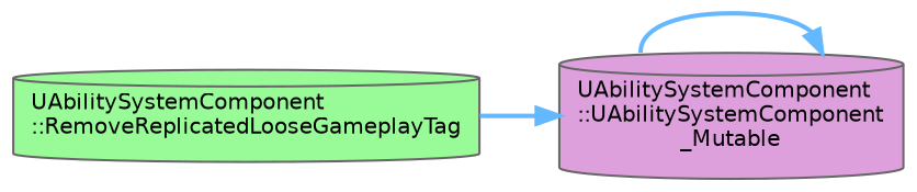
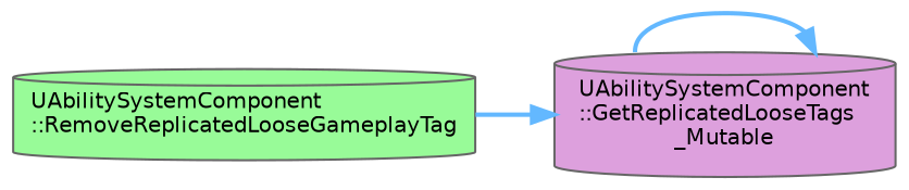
  digraph {
    rankdir=LR
    node [fontname=Helvetica fontsize=10 shape=cylinder style=filled]
    edge [color=steelblue1 fontname=Helvetica fontsize=10 labelfontname=Helvetica labelfontsize=10 style=bold]
    n1 [color=gray40 fillcolor=palegreen fontcolor=black height=0.2 label="UAbilitySystemComponent\l::RemoveReplicatedLooseGameplayTag" width=0.4]
-   n2 [color=grey40 fillcolor=plum height=0.2 label="UAbilitySystemComponent\l::UAbilitySystemComponent\l_Mutable" width=0.4]
+   n2 [color=grey40 fillcolor=plum height=0.2 label="UAbilitySystemComponent\l::GetReplicatedLooseTags\l_Mutable" width=0.4]
    n1 -> n2
    n2 -> n2
  }
